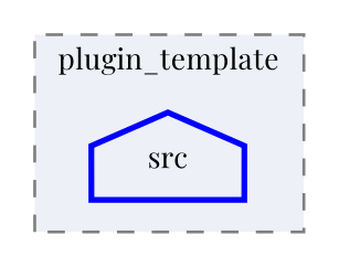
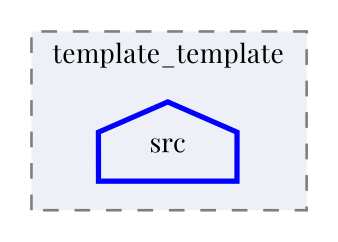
  digraph {
    compound=true
    fontname="Playfair Display"
    n1 [color=blue fillcolor="#edf0f7" fontname="Playfair Display" fontsize=10 height=0.2 label=src shape=house style="filled,bold" width=0.4]
    subgraph cluster_1 {
      bgcolor="#edf0f7"
      fontsize=10
-     label=plugin_template
+     label=template_template
      pencolor=grey50
      style="filled,dashed"
      n1
    }
  }
